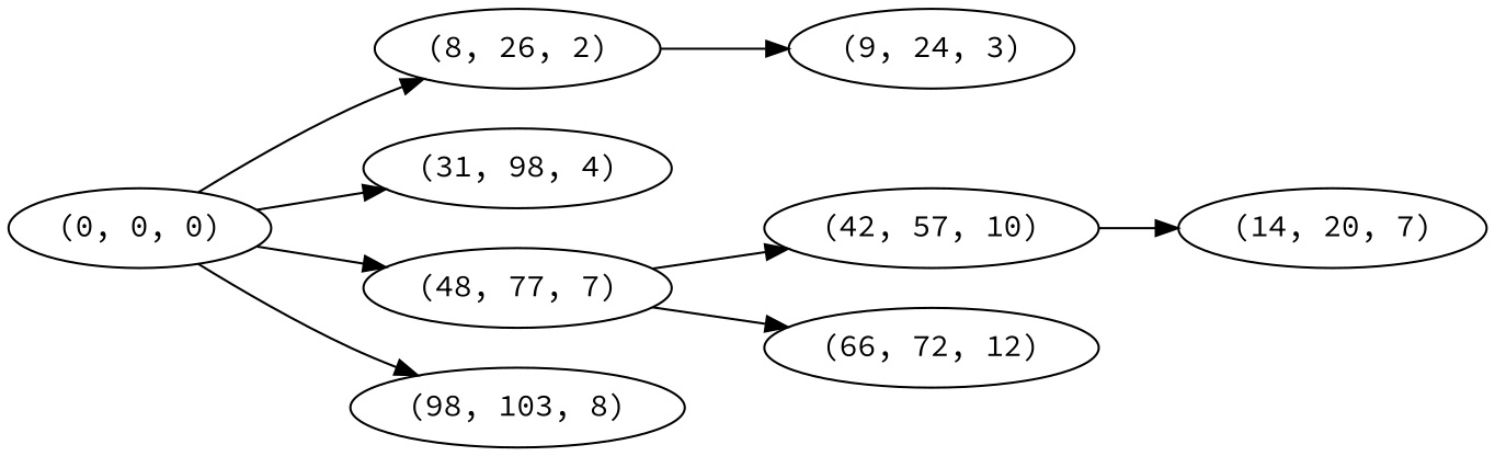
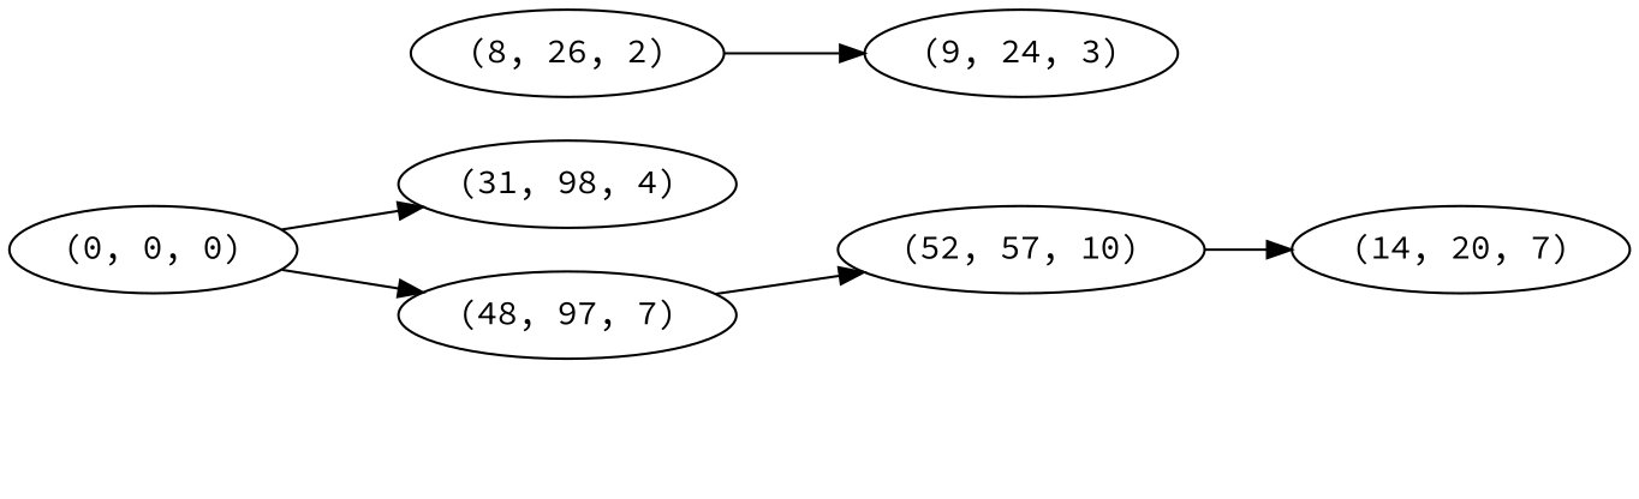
  digraph {
    fontname="Source Code Pro"
    rankdir=LR
    node [fontname="Source Code Pro"]
    edge [fontname="Source Code Pro"]
    "(0, 0, 0)"
    "(8, 26, 2)"
    n3 [label="(31, 98, 4)"]
-   "(48, 77, 7)"
-   "(98, 103, 8)"
+   "(48, 77, 7)" [label="(48, 97, 7)"]
    "(9, 24, 3)"
-   "(52, 57, 10)" [label="(42, 57, 10)"]
-   "(66, 72, 12)"
+   "(52, 57, 10)"
    "(14, 20, 7)"
-   "(0, 0, 0)" -> "(8, 26, 2)"
    "(0, 0, 0)" -> n3
    "(0, 0, 0)" -> "(48, 77, 7)"
-   "(0, 0, 0)" -> "(98, 103, 8)"
    "(8, 26, 2)" -> "(9, 24, 3)"
    "(48, 77, 7)" -> "(52, 57, 10)"
-   "(48, 77, 7)" -> "(66, 72, 12)"
    "(52, 57, 10)" -> "(14, 20, 7)"
  }
